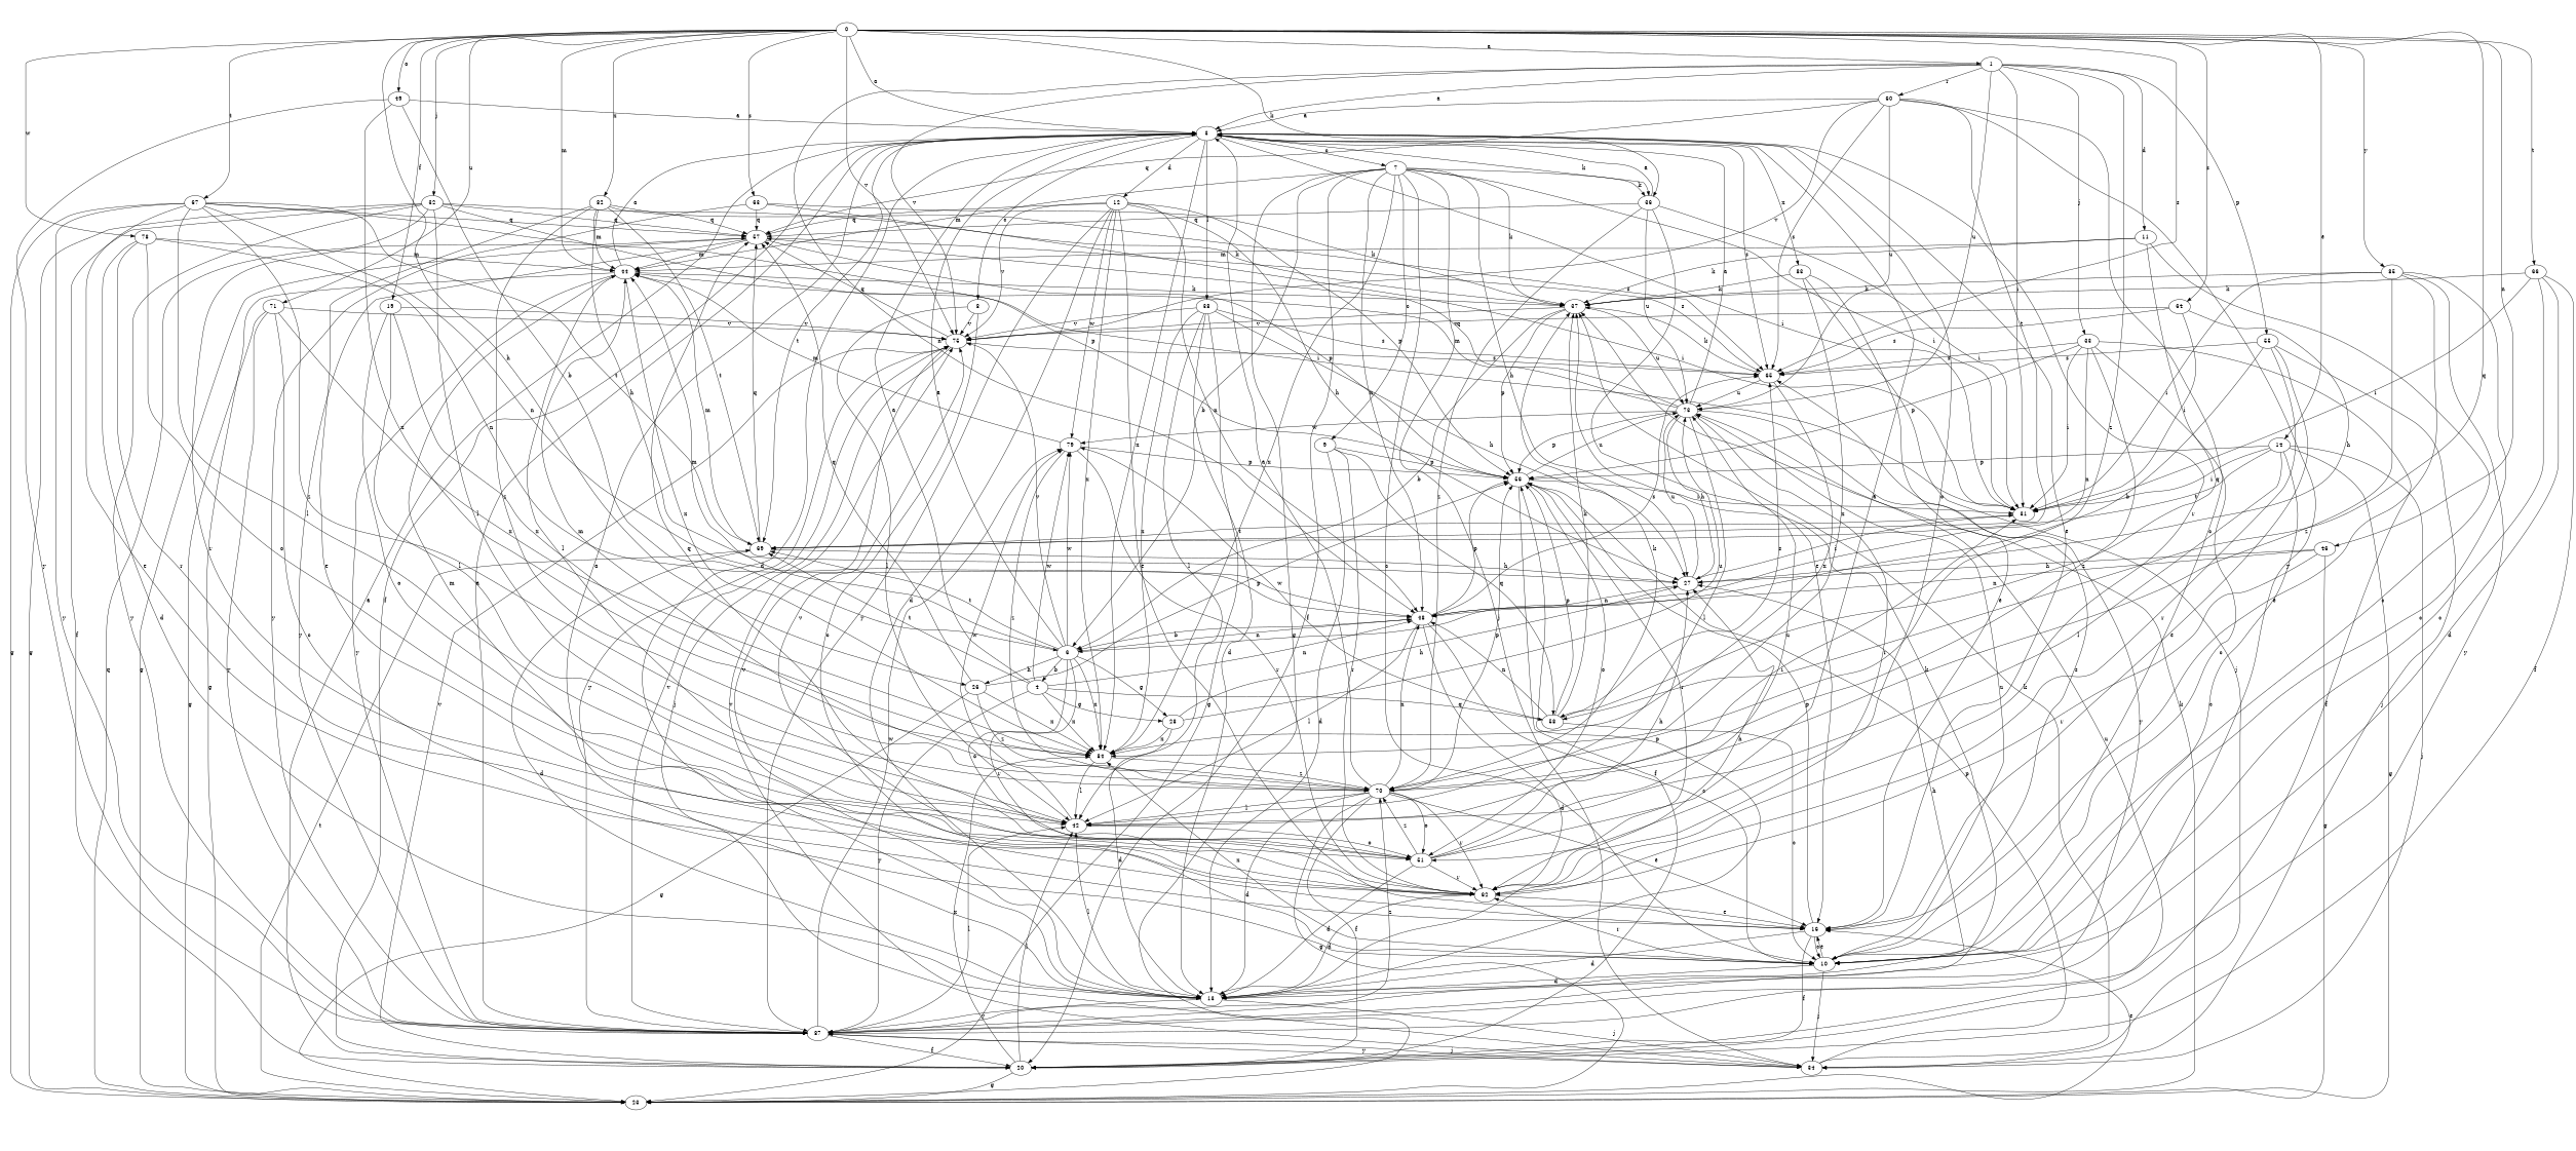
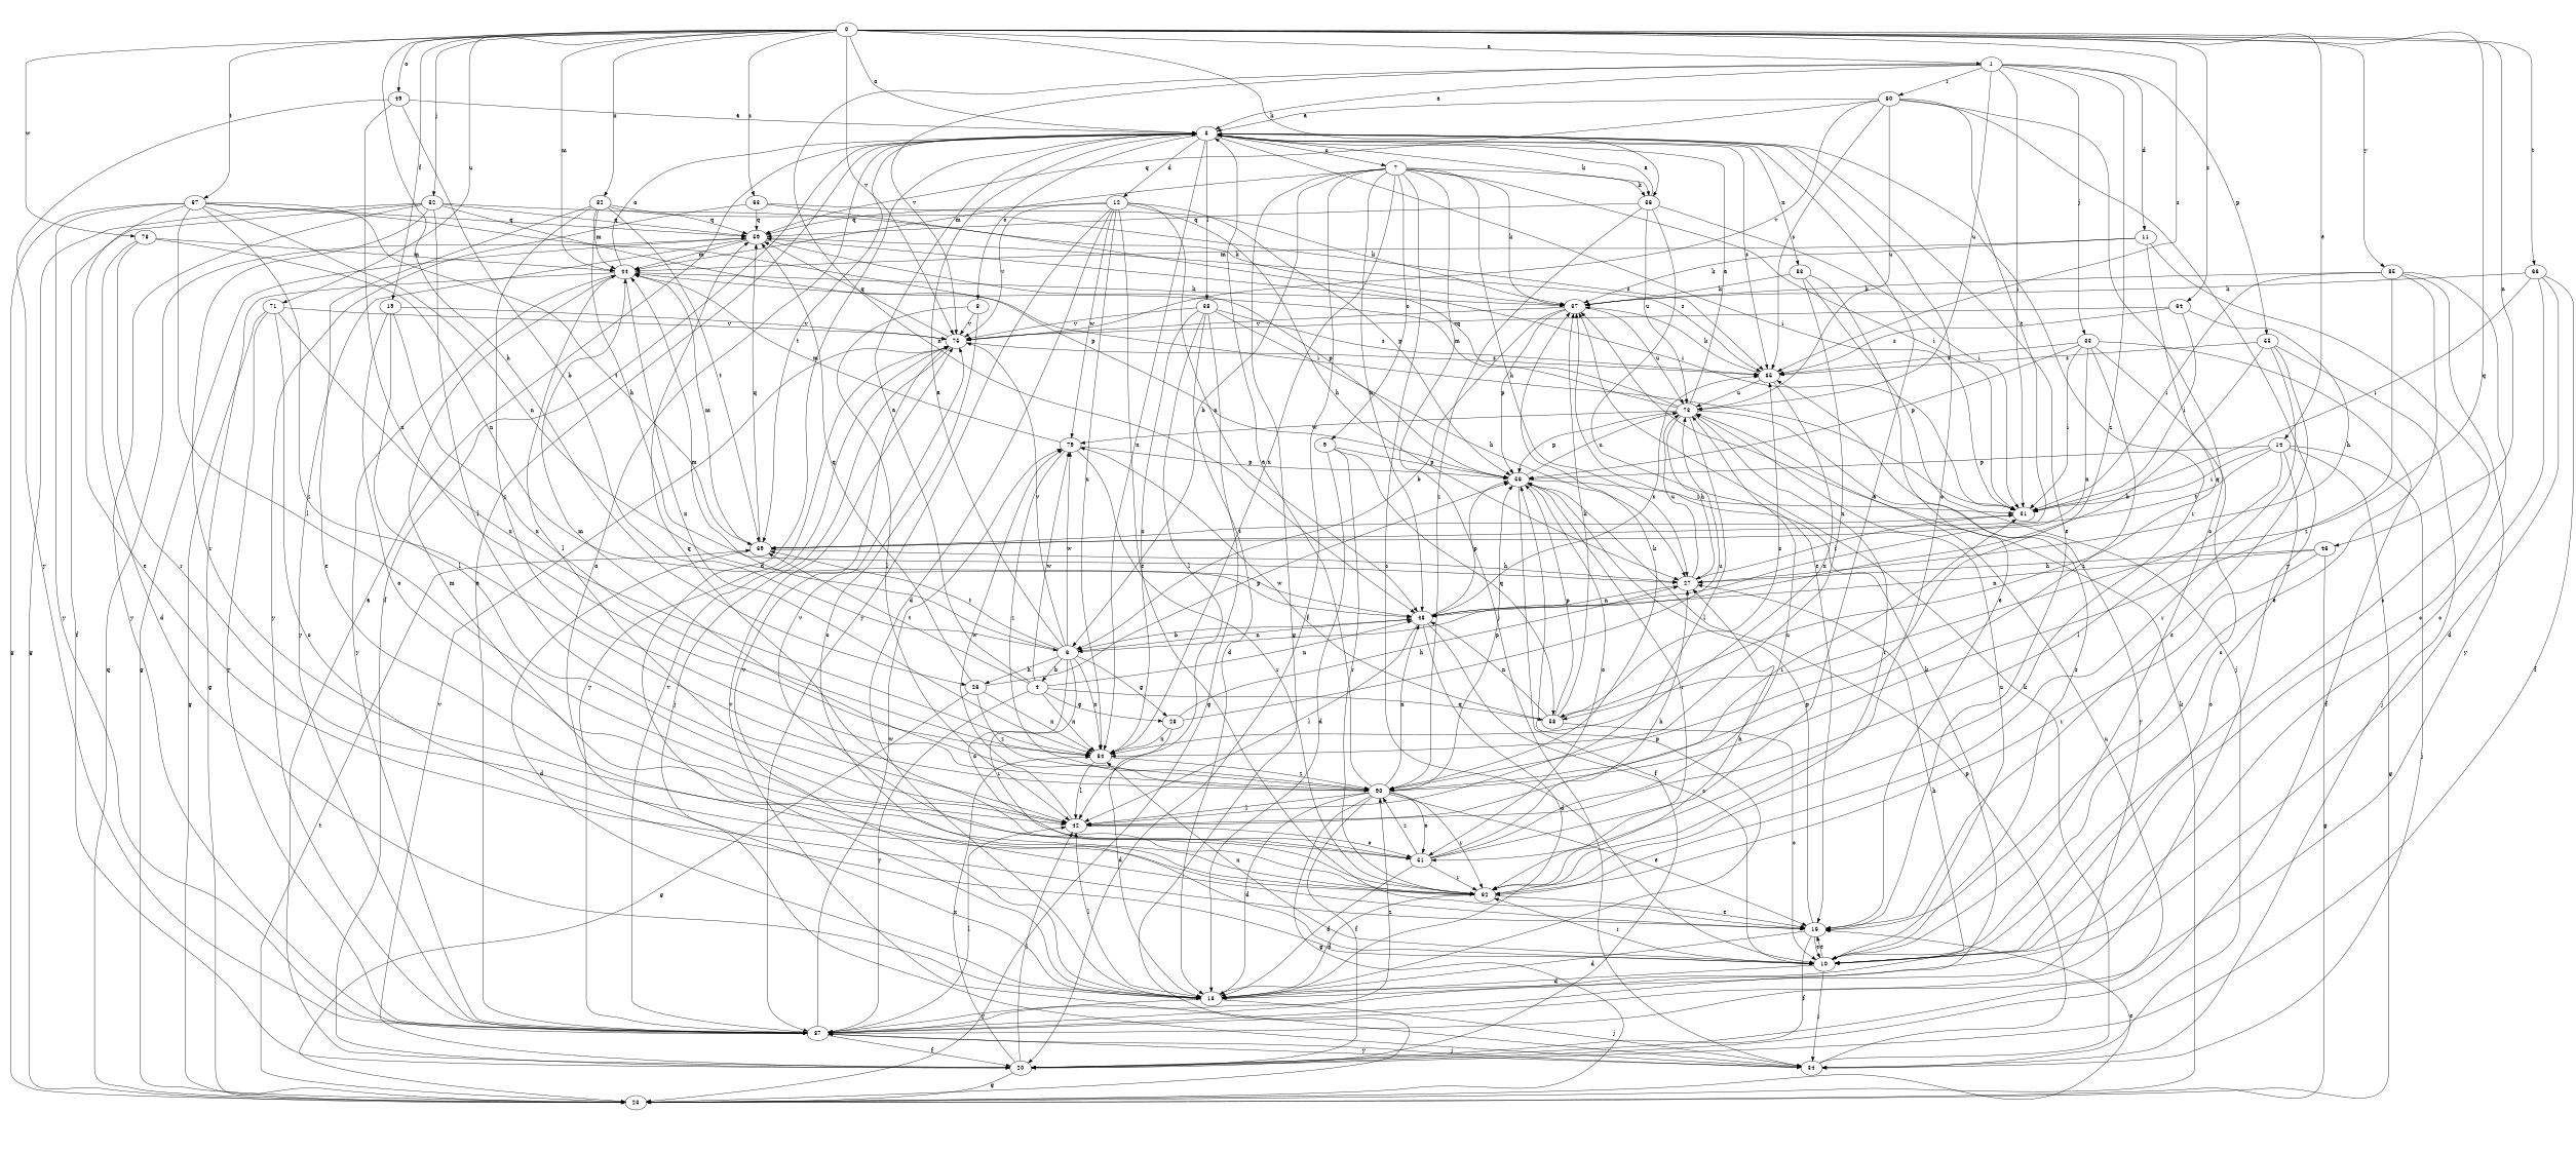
  strict digraph {
    0
    1
    3
    14
    19
    26
    32
    36
    44
    46
    49
    58
    63
    64
    65
    66
    67
    71
    75
    78
    82
    85
    11
    31
    33
    48
    55
    60
    73
-   90 [label=70]
+   90
    7
    8
    12
    13
    16
    20
    38
    51
    62
    69
    83
    84
    10
    23
    34
    42
    56
-   59 [label=57]
+   59
    87
    37
    27
    6
    79
    9
    4
    n56 [label=28]
    0 -> 1 [label=a]
    0 -> 3 [label=a]
    0 -> 14 [label=e]
    0 -> 19 [label=f]
    0 -> 26 [label=h]
    0 -> 32 [label=j]
    0 -> 36 [label=k]
    0 -> 44 [label=m]
    0 -> 46 [label=n]
    0 -> 49 [label=o]
    0 -> 58 [label=q]
    0 -> 63 [label=s]
    0 -> 64 [label=s]
    0 -> 65 [label=s]
    0 -> 66 [label=t]
    0 -> 67 [label=t]
    0 -> 71 [label=u]
    0 -> 75 [label=v]
    0 -> 78 [label=w]
    0 -> 82 [label=x]
    0 -> 85 [label=y]
    1 -> 3 [label=a]
    1 -> 75 [label=v]
    1 -> 11 [label=d]
    1 -> 31 [label=i]
    1 -> 33 [label=j]
    1 -> 48 [label=n]
    1 -> 55 [label=p]
    1 -> 60 [label=r]
    1 -> 73 [label=u]
    1 -> 90 [label=z]
    3 -> 36 [label=k]
    3 -> 65 [label=s]
    3 -> 31 [label=i]
    3 -> 7 [label=c]
    3 -> 8 [label=c]
    3 -> 12 [label=d]
    3 -> 13 [label=d]
    3 -> 16 [label=e]
    3 -> 20 [label=f]
    3 -> 38 [label=l]
    3 -> 51 [label=o]
    3 -> 62 [label=r]
    3 -> 69 [label=t]
    3 -> 83 [label=x]
    3 -> 84 [label=x]
    14 -> 31 [label=i]
    14 -> 69 [label=t]
    14 -> 10 [label=c]
    14 -> 23 [label=g]
    14 -> 34 [label=j]
    14 -> 42 [label=l]
    14 -> 56 [label=p]
    19 -> 75 [label=v]
    19 -> 51 [label=o]
    19 -> 84 [label=x]
    19 -> 42 [label=l]
    26 -> 90 [label=z]
    26 -> 84 [label=x]
    26 -> 23 [label=g]
    26 -> 56 [label=p]
    26 -> 59 [label=q]
    32 -> 31 [label=i]
    32 -> 20 [label=f]
    32 -> 62 [label=r]
    32 -> 23 [label=g]
    32 -> 42 [label=l]
    32 -> 59 [label=q]
    32 -> 87 [label=y]
    32 -> 37 [label=k]
    36 -> 3 [label=a]
    36 -> 31 [label=i]
    36 -> 73 [label=u]
    36 -> 90 [label=z]
    36 -> 16 [label=e]
    36 -> 59 [label=q]
    44 -> 3 [label=a]
    44 -> 84 [label=x]
    44 -> 23 [label=g]
    44 -> 42 [label=l]
    44 -> 87 [label=y]
    44 -> 37 [label=k]
    46 -> 48 [label=n]
    46 -> 62 [label=r]
    46 -> 23 [label=g]
    46 -> 27 [label=h]
    49 -> 3 [label=a]
    49 -> 84 [label=x]
    49 -> 87 [label=y]
    49 -> 6 [label=b]
    58 -> 65 [label=s]
    58 -> 48 [label=n]
    58 -> 10 [label=c]
    58 -> 56 [label=p]
    58 -> 37 [label=k]
    58 -> 79 [label=w]
    63 -> 31 [label=i]
    63 -> 59 [label=q]
    63 -> 87 [label=y]
    63 -> 37 [label=k]
    64 -> 65 [label=s]
    64 -> 75 [label=v]
    64 -> 31 [label=i]
    64 -> 27 [label=h]
    65 -> 73 [label=u]
    65 -> 84 [label=x]
    65 -> 37 [label=k]
    66 -> 31 [label=i]
    66 -> 13 [label=d]
    66 -> 20 [label=f]
    66 -> 10 [label=c]
    66 -> 37 [label=k]
    67 -> 48 [label=n]
    67 -> 90 [label=z]
    67 -> 16 [label=e]
    67 -> 69 [label=t]
    67 -> 23 [label=g]
    67 -> 42 [label=l]
    67 -> 56 [label=p]
    67 -> 59 [label=q]
    67 -> 87 [label=y]
    71 -> 75 [label=v]
    71 -> 84 [label=x]
    71 -> 10 [label=c]
    71 -> 23 [label=g]
    71 -> 87 [label=y]
    75 -> 65 [label=s]
    75 -> 34 [label=j]
    75 -> 59 [label=q]
    75 -> 87 [label=y]
    78 -> 44 [label=m]
    78 -> 48 [label=n]
    78 -> 13 [label=d]
-   78 -> 51 [label=o]
    78 -> 62 [label=r]
    82 -> 44 [label=m]
    82 -> 65 [label=s]
    82 -> 90 [label=z]
    82 -> 16 [label=e]
    82 -> 69 [label=t]
    82 -> 59 [label=q]
    82 -> 27 [label=h]
    85 -> 31 [label=i]
    85 -> 90 [label=z]
    85 -> 16 [label=e]
    85 -> 10 [label=c]
    85 -> 87 [label=y]
    85 -> 37 [label=k]
    11 -> 44 [label=m]
    11 -> 58 [label=q]
    11 -> 10 [label=c]
    11 -> 37 [label=k]
    31 -> 69 [label=t]
    33 -> 65 [label=s]
    33 -> 31 [label=i]
    33 -> 48 [label=n]
    33 -> 90 [label=z]
    33 -> 20 [label=f]
    33 -> 10 [label=c]
    33 -> 56 [label=p]
    48 -> 65 [label=s]
    48 -> 13 [label=d]
    48 -> 10 [label=c]
    48 -> 42 [label=l]
    48 -> 56 [label=p]
    48 -> 6 [label=b]
    55 -> 65 [label=s]
    55 -> 16 [label=e]
    55 -> 62 [label=r]
    55 -> 34 [label=j]
    55 -> 6 [label=b]
    60 -> 3 [label=a]
    60 -> 65 [label=s]
    60 -> 75 [label=v]
    60 -> 73 [label=u]
    60 -> 69 [label=t]
    60 -> 10 [label=c]
    60 -> 59 [label=q]
    60 -> 87 [label=y]
    73 -> 3 [label=a]
    73 -> 44 [label=m]
    73 -> 62 [label=r]
    73 -> 42 [label=l]
    73 -> 56 [label=p]
    73 -> 59 [label=q]
    73 -> 87 [label=y]
    73 -> 27 [label=h]
    73 -> 79 [label=w]
    90 -> 3 [label=a]
    90 -> 44 [label=m]
    90 -> 48 [label=n]
    90 -> 13 [label=d]
    90 -> 16 [label=e]
    90 -> 20 [label=f]
    90 -> 51 [label=o]
    90 -> 62 [label=r]
    90 -> 23 [label=g]
    90 -> 42 [label=l]
    90 -> 56 [label=p]
    90 -> 37 [label=k]
    7 -> 36 [label=k]
    7 -> 44 [label=m]
    7 -> 31 [label=i]
    7 -> 48 [label=n]
    7 -> 20 [label=f]
    7 -> 84 [label=x]
    7 -> 10 [label=c]
    7 -> 23 [label=g]
    7 -> 34 [label=j]
    7 -> 37 [label=k]
    7 -> 27 [label=h]
    7 -> 6 [label=b]
    7 -> 9 [label=c]
    8 -> 75 [label=v]
    8 -> 10 [label=c]
    8 -> 42 [label=l]
    12 -> 75 [label=v]
    12 -> 48 [label=n]
    12 -> 13 [label=d]
    12 -> 16 [label=e]
    12 -> 84 [label=x]
    12 -> 56 [label=p]
    12 -> 59 [label=q]
    12 -> 87 [label=y]
    12 -> 27 [label=h]
    12 -> 79 [label=w]
    13 -> 3 [label=a]
    13 -> 75 [label=v]
    13 -> 34 [label=j]
    13 -> 42 [label=l]
    13 -> 56 [label=p]
    13 -> 87 [label=y]
    13 -> 27 [label=h]
    16 -> 13 [label=d]
    16 -> 20 [label=f]
    16 -> 10 [label=c]
    16 -> 56 [label=p]
    20 -> 3 [label=a]
    20 -> 75 [label=v]
    20 -> 73 [label=u]
    20 -> 84 [label=x]
    20 -> 23 [label=g]
    20 -> 42 [label=l]
    38 -> 65 [label=s]
    38 -> 75 [label=v]
    38 -> 13 [label=d]
    38 -> 84 [label=x]
    38 -> 23 [label=g]
    38 -> 42 [label=l]
    38 -> 27 [label=h]
    51 -> 3 [label=a]
    51 -> 73 [label=u]
    51 -> 90 [label=z]
    51 -> 13 [label=d]
    51 -> 62 [label=r]
    51 -> 59 [label=q]
    51 -> 27 [label=h]
    62 -> 44 [label=m]
    62 -> 75 [label=v]
    62 -> 13 [label=d]
    62 -> 16 [label=e]
    62 -> 27 [label=h]
    69 -> 44 [label=m]
    69 -> 13 [label=d]
    69 -> 59 [label=q]
    69 -> 27 [label=h]
    83 -> 16 [label=e]
    83 -> 84 [label=x]
    83 -> 34 [label=j]
    83 -> 37 [label=k]
    84 -> 90 [label=z]
    84 -> 42 [label=l]
    10 -> 65 [label=s]
    10 -> 73 [label=u]
    10 -> 13 [label=d]
    10 -> 16 [label=e]
    10 -> 62 [label=r]
    10 -> 84 [label=x]
    10 -> 34 [label=j]
    23 -> 16 [label=e]
    23 -> 69 [label=t]
    23 -> 59 [label=q]
    23 -> 37 [label=k]
    34 -> 75 [label=v]
    34 -> 56 [label=p]
    34 -> 87 [label=y]
    34 -> 37 [label=k]
    42 -> 31 [label=i]
    42 -> 51 [label=o]
    42 -> 79 [label=w]
    56 -> 31 [label=i]
    56 -> 73 [label=u]
    56 -> 20 [label=f]
    56 -> 51 [label=o]
    56 -> 62 [label=r]
    59 -> 44 [label=m]
    59 -> 65 [label=s]
    59 -> 23 [label=g]
    59 -> 56 [label=p]
    59 -> 87 [label=y]
    87 -> 3 [label=a]
    87 -> 75 [label=v]
    87 -> 90 [label=z]
    87 -> 20 [label=f]
    87 -> 34 [label=j]
    87 -> 42 [label=l]
    87 -> 37 [label=k]
    87 -> 79 [label=w]
    37 -> 75 [label=v]
    37 -> 73 [label=u]
    37 -> 56 [label=p]
    37 -> 6 [label=b]
    27 -> 31 [label=i]
    27 -> 48 [label=n]
    27 -> 73 [label=u]
    6 -> 3 [label=a]
    6 -> 26 [label=h]
    6 -> 44 [label=m]
    6 -> 75 [label=v]
    6 -> 48 [label=n]
    6 -> 51 [label=o]
    6 -> 62 [label=r]
    6 -> 69 [label=t]
    6 -> 84 [label=x]
    6 -> 79 [label=w]
    6 -> 4 [label=b]
    6 -> n56 [label=g]
    79 -> 44 [label=m]
    79 -> 90 [label=z]
    79 -> 62 [label=r]
    79 -> 56 [label=p]
    9 -> 58 [label=q]
    9 -> 13 [label=d]
    9 -> 62 [label=r]
    9 -> 56 [label=p]
    4 -> 3 [label=a]
    4 -> 58 [label=q]
    4 -> 48 [label=n]
    4 -> 69 [label=t]
    4 -> 84 [label=x]
    4 -> 87 [label=y]
    4 -> 79 [label=w]
    4 -> n56 [label=g]
    n56 -> 73 [label=u]
    n56 -> 13 [label=d]
    n56 -> 84 [label=x]
    n56 -> 27 [label=h]
  }
